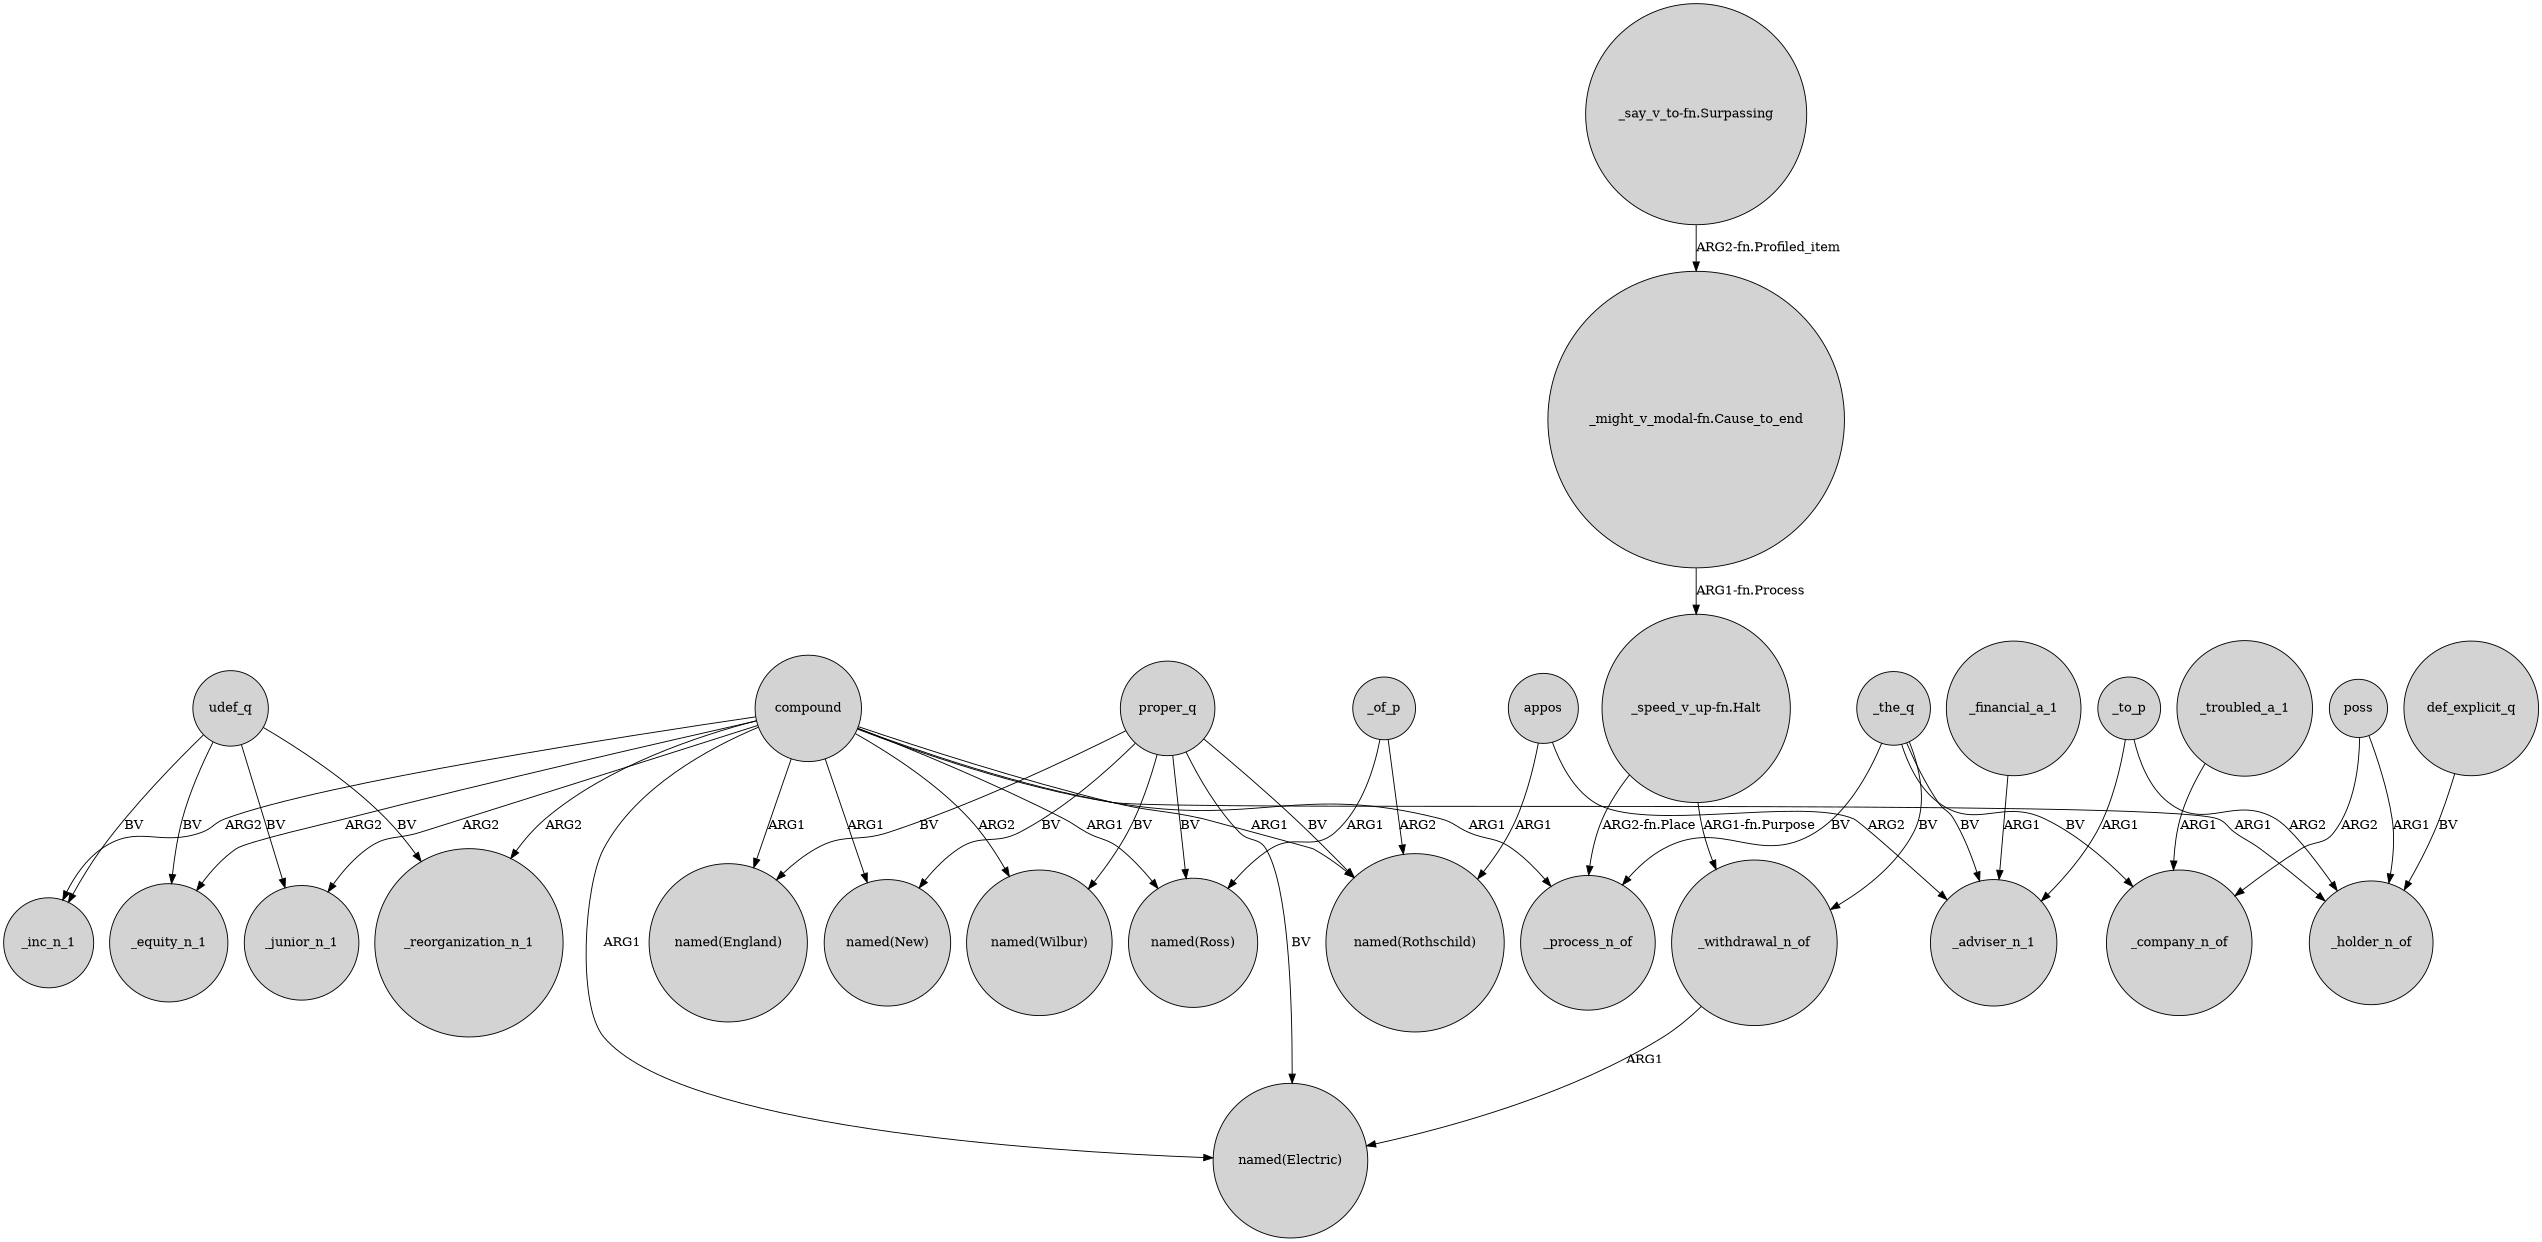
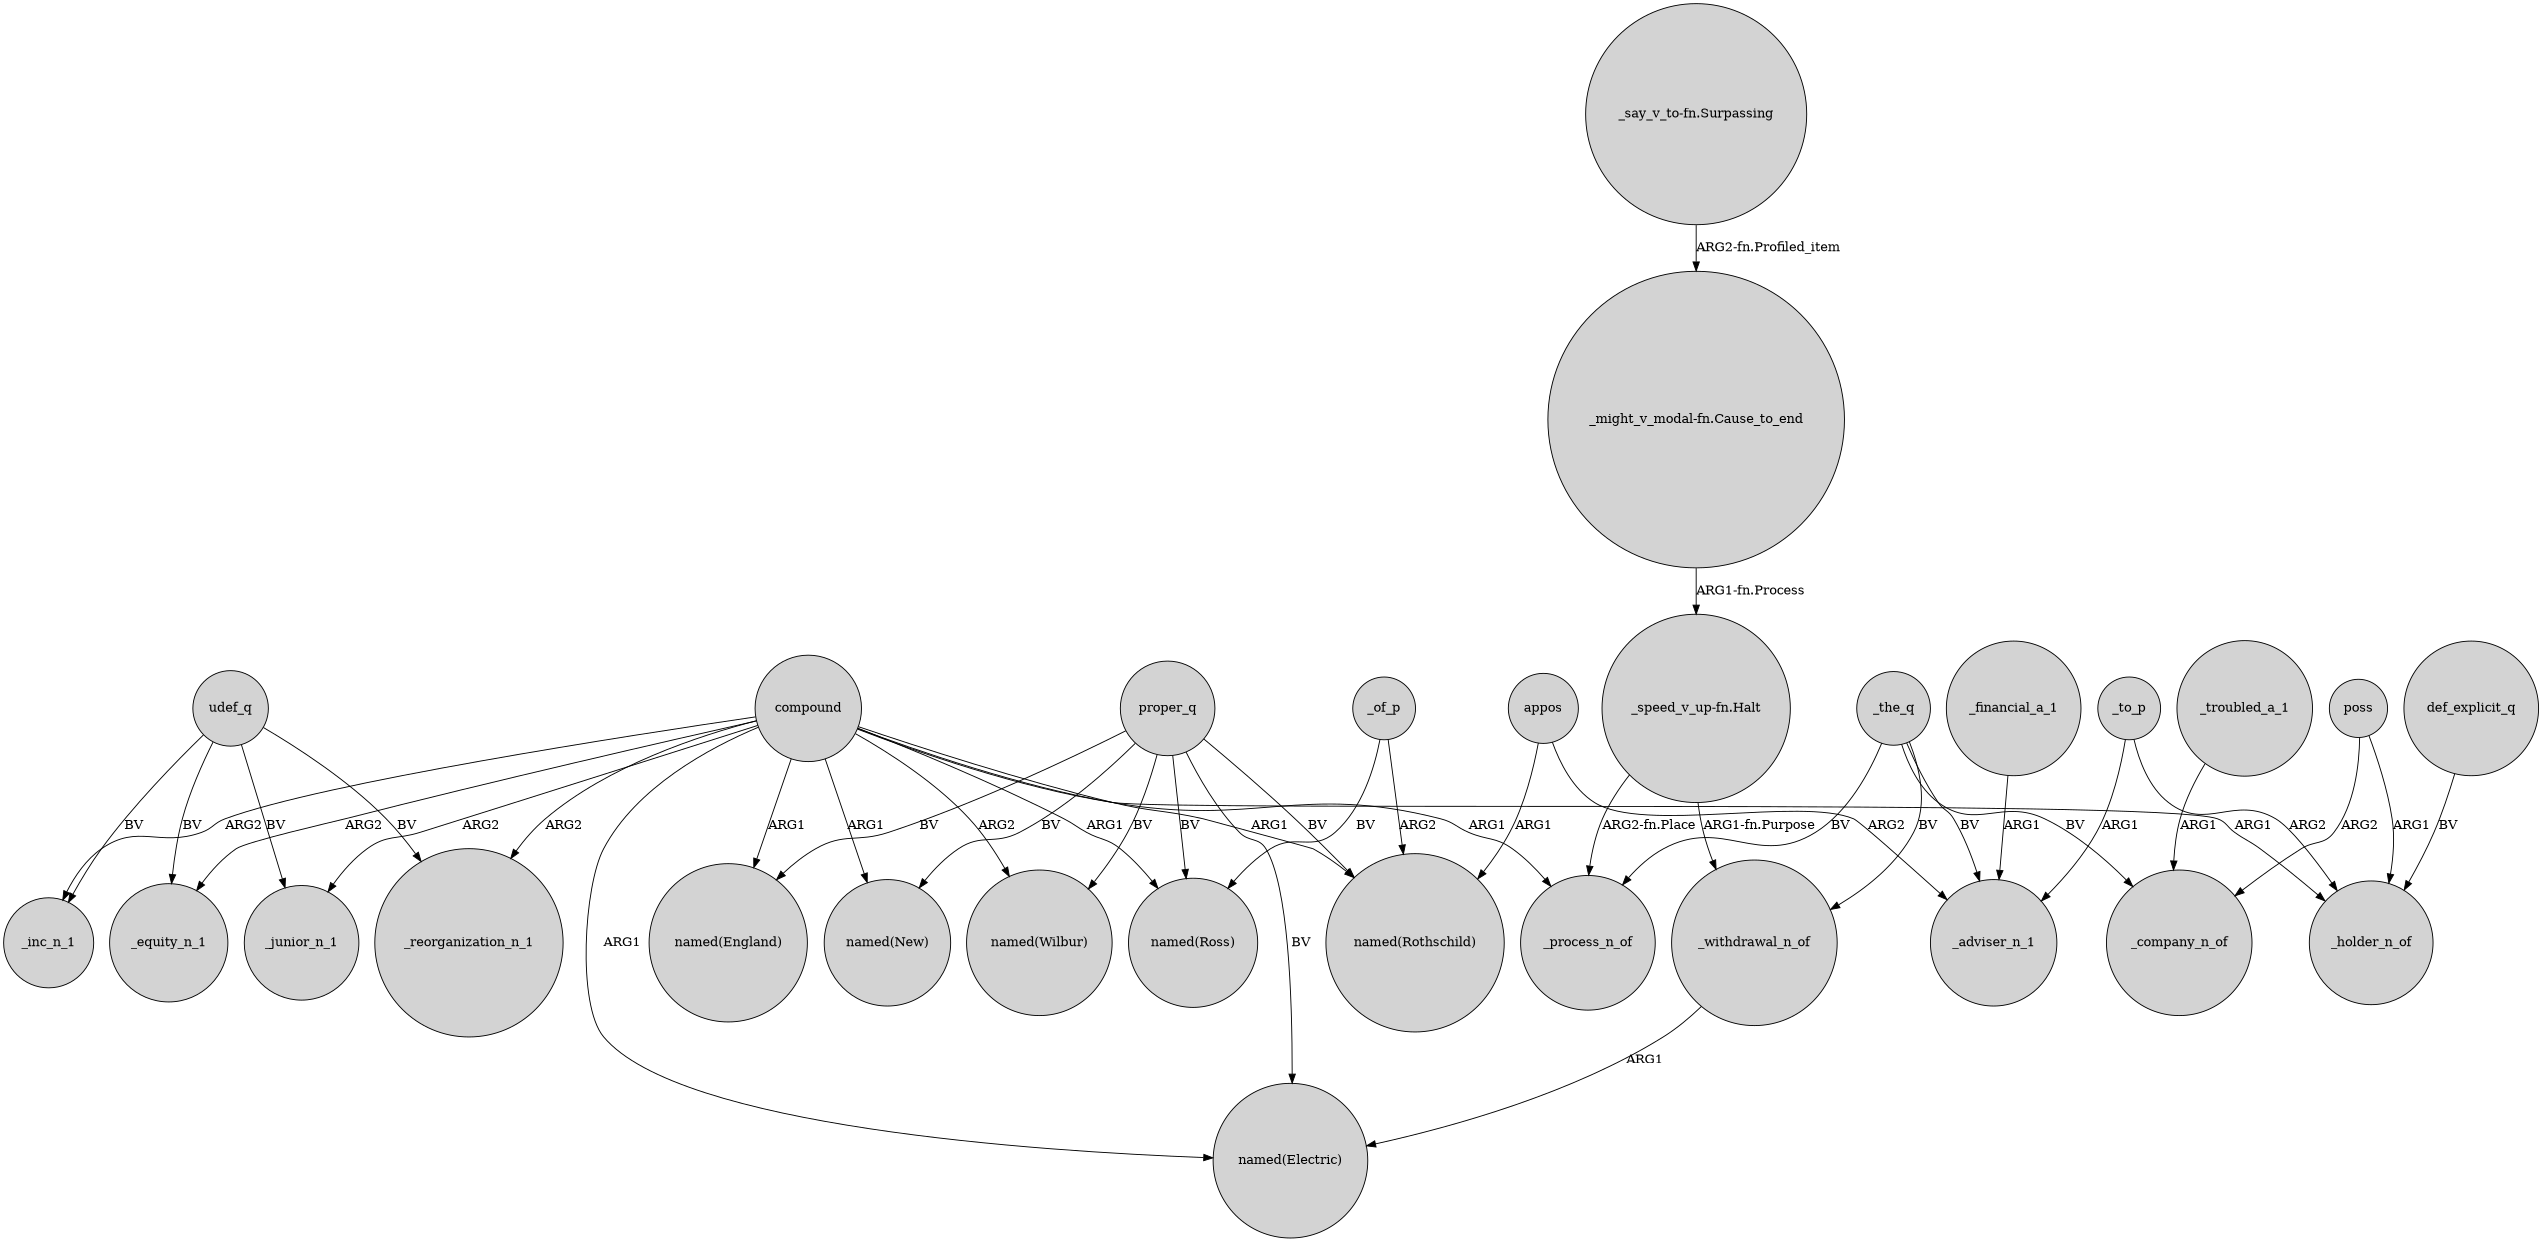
  digraph {
    node [shape=circle style=filled]
    appos
    "named(Rothschild)"
    _adviser_n_1
    udef_q
    _junior_n_1
    _reorganization_n_1
    _inc_n_1
    _equity_n_1
    compound
    "named(Ross)"
    "named(Wilbur)"
    _process_n_of
    _holder_n_of
    "named(England)"
    "named(New)"
    "named(Electric)"
    proper_q
    _of_p
    "_say_v_to-fn.Surpassing"
    "_might_v_modal-fn.Cause_to_end"
    "_speed_v_up-fn.Halt"
    _withdrawal_n_of
    poss
    _company_n_of
    _the_q
    _to_p
    def_explicit_q
    _financial_a_1
    _troubled_a_1
    appos -> "named(Rothschild)" [label=ARG1]
    appos -> _adviser_n_1 [label=ARG2]
    udef_q -> _junior_n_1 [label=BV]
    udef_q -> _reorganization_n_1 [label=BV]
    udef_q -> _inc_n_1 [label=BV]
    udef_q -> _equity_n_1 [label=BV]
    compound -> "named(Rothschild)" [label=ARG1]
    compound -> _junior_n_1 [label=ARG2]
    compound -> _reorganization_n_1 [label=ARG2]
    compound -> _inc_n_1 [label=ARG2]
    compound -> _equity_n_1 [label=ARG2]
    compound -> "named(Ross)" [label=ARG1]
    compound -> "named(Wilbur)" [label=ARG2]
    compound -> _process_n_of [label=ARG1]
    compound -> _holder_n_of [label=ARG1]
    compound -> "named(England)" [label=ARG1]
    compound -> "named(New)" [label=ARG1]
    compound -> "named(Electric)" [label=ARG1]
    proper_q -> "named(Rothschild)" [label=BV]
    proper_q -> "named(Ross)" [label=BV]
    proper_q -> "named(Wilbur)" [label=BV]
    proper_q -> "named(England)" [label=BV]
    proper_q -> "named(New)" [label=BV]
    proper_q -> "named(Electric)" [label=BV]
    _of_p -> "named(Rothschild)" [label=ARG2]
-   _of_p -> "named(Ross)" [label=ARG1]
+   _of_p -> "named(Ross)" [label=BV]
    "_say_v_to-fn.Surpassing" -> "_might_v_modal-fn.Cause_to_end" [label="ARG2-fn.Profiled_item"]
    "_might_v_modal-fn.Cause_to_end" -> "_speed_v_up-fn.Halt" [label="ARG1-fn.Process"]
    "_speed_v_up-fn.Halt" -> _process_n_of [label="ARG2-fn.Place"]
    "_speed_v_up-fn.Halt" -> _withdrawal_n_of [label="ARG1-fn.Purpose"]
    _withdrawal_n_of -> "named(Electric)" [label=ARG1]
    poss -> _holder_n_of [label=ARG1]
    poss -> _company_n_of [label=ARG2]
    _the_q -> _adviser_n_1 [label=BV]
    _the_q -> _process_n_of [label=BV]
    _the_q -> _withdrawal_n_of [label=BV]
    _the_q -> _company_n_of [label=BV]
    _to_p -> _adviser_n_1 [label=ARG1]
    _to_p -> _holder_n_of [label=ARG2]
    def_explicit_q -> _holder_n_of [label=BV]
    _financial_a_1 -> _adviser_n_1 [label=ARG1]
    _troubled_a_1 -> _company_n_of [label=ARG1]
  }
